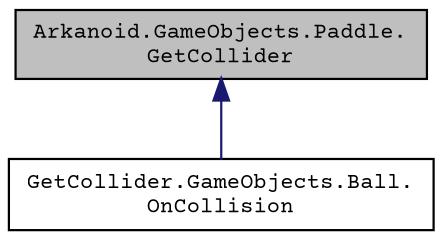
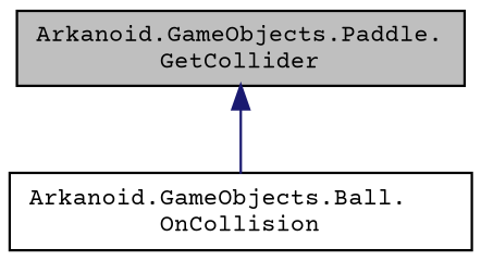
  digraph {
    rankdir=TB
    fontname="Courier Prime"
    node [color=black fontname="Courier Prime" fontsize=10 shape=record style=filled]
    n1 [fillcolor=grey75 fontcolor=black height=0.2 label="Arkanoid.GameObjects.Paddle.\lGetCollider" width=0.4]
-   n2 [fillcolor=white height=0.2 label="GetCollider.GameObjects.Ball.\lOnCollision" width=0.4]
+   n2 [fillcolor=white height=0.2 label="Arkanoid.GameObjects.Ball.\lOnCollision" width=0.4]
    n1 -> n2 [color=midnightblue dir=back fontname="Courier Prime" fontsize=10 labelfontname=Helvetica labelfontsize=10 style=solid]
  }
